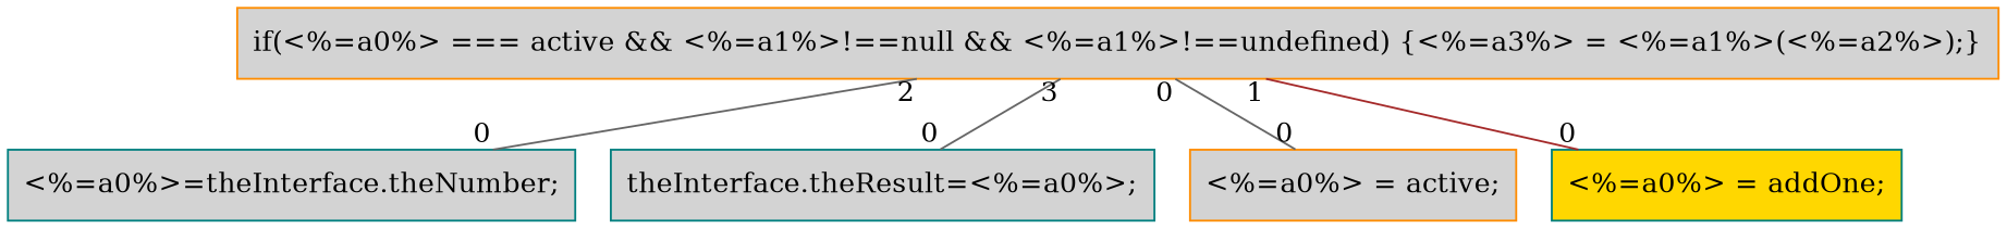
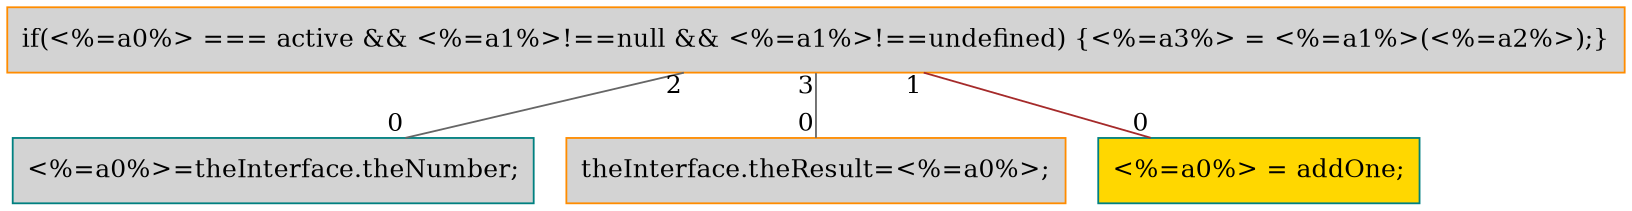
  digraph {
    fontname="DejaVu Serif"
    node [color=teal fillcolor=lightgrey fontname="DejaVu Serif" shape=box style=filled]
    edge [arrowHead=none arrowsize=1 color=gray40 dir=none fontname="DejaVu Serif" headlabel=0]
    n1 [label="<%=a0%>=theInterface.theNumber;\n"]
-   n2 [label="theInterface.theResult=<%=a0%>;\n"]
-   n3 [color=darkorange label="<%=a0%> = active;\n"]
+   n2 [color=darkorange label="theInterface.theResult=<%=a0%>;\n"]
    n4 [fillcolor=gold label="<%=a0%> = addOne;\n"]
    n5 [color=darkorange label="if(<%=a0%> === active && <%=a1%>!==null && <%=a1%>!==undefined) {<%=a3%> = <%=a1%>(<%=a2%>);}\n"]
    n5 -> n1 [taillabel=2]
    n5 -> n2 [taillabel=3]
-   n5 -> n3 [taillabel=0]
    n5 -> n4 [color=brown taillabel=1]
  }
